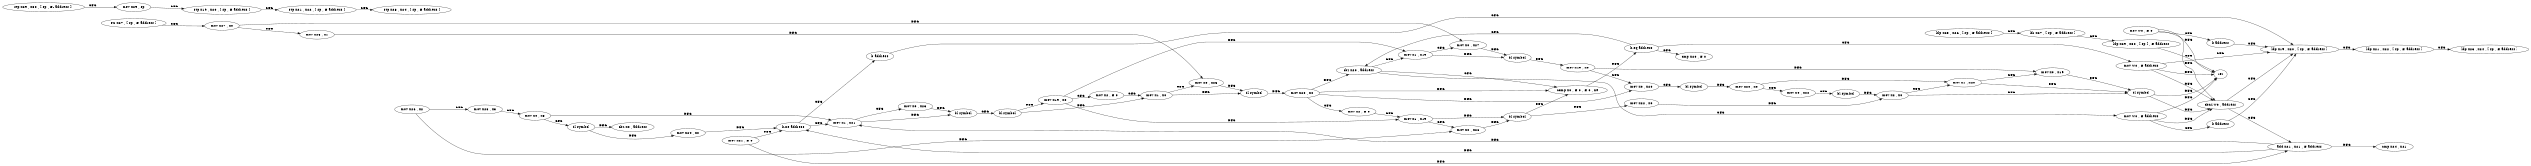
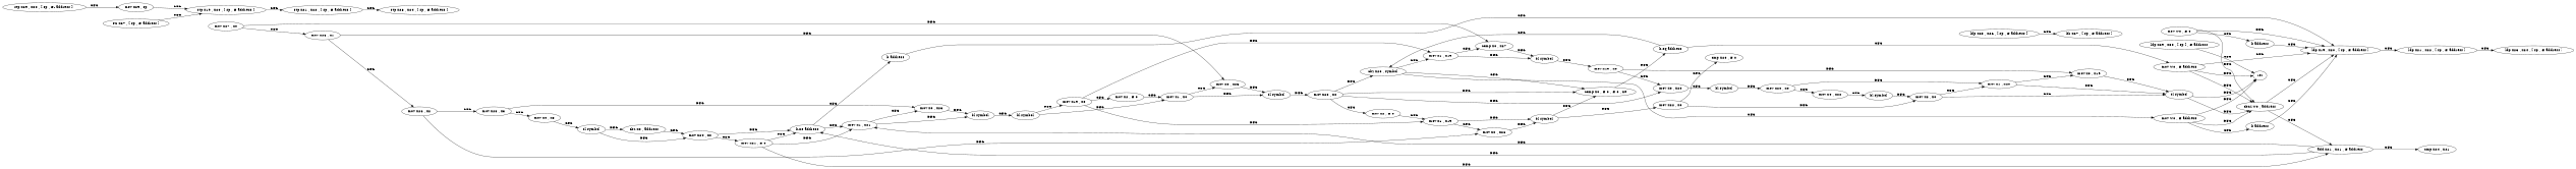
  digraph {
    rankdir=LR
    n1 [label="stp x29 , x30 , [ sp , #- address ]!"]
    n2 [label="mov x29 , sp"]
    n3 [label="stp x19 , x20 , [ sp , # address ]"]
    n4 [label="stp x21 , x22 , [ sp , # address ]"]
    n5 [label="stp x23 , x24 , [ sp , # address ]"]
    n6 [label="str x27 , [ sp , # address ]"]
    n7 [label="mov x27 , x0"]
    n8 [label="mov x25 , x1"]
-   n9 [label="mov x0 , x27"]
+   n9 [label="ccmp x0 , x27"]
    n10 [label="mov x26 , x2"]
    n11 [label="mov x0 , x25"]
    n12 [label="bl symbol"]
    n13 [label="mov x23 , x3"]
    n14 [label="mov x0 , x26"]
    n15 [label="bl symbol"]
    n16 [label="mov x0 , x3"]
    n17 [label="mov x0 , x23"]
    n18 [label="bl symbol"]
    n19 [label="bl symbol"]
    n20 [label="bl symbol"]
    n21 [label="cbz x0 , address"]
    n22 [label="mov x24 , x0"]
    n23 [label="mov x21 , # 0"]
    n24 [label="b.ne address"]
    n25 [label="mov w0 , # 0"]
    n26 [label="b address"]
    n27 [label=ret]
    n28 [label="cbnz w0 , address"]
    n29 [label="ldp x19 , x20 , [ sp , # address ]"]
    n30 [label="add x21 , x21 , # address"]
    n31 [label="mov x1 , x21"]
    n32 [label="b address"]
    n33 [label="ldp x21 , x22 , [ sp , # address ]"]
    n34 [label="ldp x23 , x24 , [ sp , # address ]"]
    n35 [label="cmp x24 , x21"]
    n36 [label="bl symbol"]
    n37 [label="ldp x25 , x26 , [ sp , # address ]"]
    n38 [label="ldr x27 , [ sp , # address ]"]
    n39 [label="ldp x29 , x30 , [ sp ] , # address"]
    n40 [label="mov w0 , # address"]
-   n41 [label="cbz x20 , address"]
+   n41 [label="cbz x20 , symbol"]
    n42 [label="mov w0 , # address"]
    n43 [label="mov x1 , x19"]
    n44 [label="ccmp x0 , # 0 , # 0 , ne"]
    n45 [label="b address"]
    n46 [label="mov x19 , x0"]
    n47 [label="mov x0 , x20"]
    n48 [label="mov x0 , x19"]
    n49 [label="bl symbol"]
    n50 [label="bl symbol"]
    n51 [label="mov x20 , x0"]
    n52 [label="mov x0 , x22"]
    n53 [label="mov x1 , x20"]
    n54 [label="bl symbol"]
    n55 [label="mov x2 , x0"]
    n56 [label="mov x19 , x0"]
    n57 [label="mov x1 , x0"]
    n58 [label="mov x2 , # 0"]
    n59 [label="mov x1 , x19"]
    n60 [label="mov x20 , x0"]
    n61 [label="mov x2 , # 0"]
    n62 [label="b.eq address"]
    n63 [label="mov x22 , x0"]
    n64 [label="cmp x20 , # 0"]
    n1 -> n2 [label=CFG]
    n2 -> n3 [label=CFG]
    n3 -> n4 [label=CFG]
    n4 -> n5 [label=CFG]
-   n6 -> n7 [label=CFG]
+   n6 -> n3 [label=CFG]
    n7 -> n8 [label=CFG]
    n7 -> n9 [label=DFG]
+   n8 -> n10 [label=CFG]
    n8 -> n11 [label=DFG]
    n9 -> n12 [label=DFG]
    n10 -> n13 [label=CFG]
    n10 -> n14 [label=DFG]
    n11 -> n15 [label=DFG]
    n12 -> n46 [label=DFG]
    n13 -> n16 [label=CFG]
+   n13 -> n17 [label=DFG]
    n14 -> n18 [label=DFG]
    n15 -> n60 [label=DFG]
    n16 -> n19 [label=CFG]
    n17 -> n20 [label=DFG]
    n18 -> n44 [label=DFG]
    n18 -> n63 [label=DFG]
    n19 -> n21 [label=DFG]
    n19 -> n22 [label=DFG]
    n20 -> n36 [label=CFG]
+   n21 -> n22 [label=CFG]
+   n22 -> n23 [label=CFG]
    n22 -> n24 [label=DFG]
    n23 -> n24 [label=DFG]
    n23 -> n30 [label=DFG]
-   n16 -> n31 [label=DFG]
+   n23 -> n31 [label=DFG]
    n24 -> n31 [label=CFG]
    n24 -> n32 [label=CFG]
    n25 -> n26 [label=CFG]
-   n25 -> n27 [label=DFG]
+   n25 -> n29 [label=DFG]
    n25 -> n28 [label=DFG]
    n26 -> n29 [label=CFG]
    n28 -> n29 [label=CFG]
    n28 -> n30 [label=CFG]
    n29 -> n33 [label=CFG]
    n30 -> n24 [label=DFG]
    n30 -> n31 [label=DFG]
-   n30 -> n35 [label=DFG]
+   n30 -> n35 [label=CFG]
    n31 -> n17 [label=CFG]
    n31 -> n20 [label=DFG]
    n32 -> n29 [label=CFG]
    n33 -> n34 [label=CFG]
    n36 -> n56 [label=DFG]
    n36 -> n57 [label=DFG]
    n37 -> n38 [label=CFG]
-   n38 -> n39 [label=CFG]
    n39 -> n27 [label=CFG]
    n40 -> n27 [label=DFG]
    n40 -> n28 [label=DFG]
    n40 -> n29 [label=CFG]
    n41 -> n42 [label=CFG]
    n41 -> n43 [label=CFG]
    n41 -> n44 [label=CFG]
    n42 -> n27 [label=DFG]
    n42 -> n28 [label=DFG]
    n42 -> n45 [label=CFG]
    n43 -> n9 [label=CFG]
    n43 -> n12 [label=DFG]
    n44 -> n62 [label=DFG]
    n45 -> n29 [label=CFG]
    n46 -> n47 [label=CFG]
    n46 -> n48 [label=DFG]
    n47 -> n49 [label=CFG]
    n48 -> n50 [label=DFG]
    n49 -> n51 [label=DFG]
    n50 -> n27 [label=DFG]
    n50 -> n28 [label=DFG]
    n51 -> n52 [label=CFG]
    n51 -> n53 [label=DFG]
    n52 -> n54 [label=CFG]
    n53 -> n48 [label=CFG]
    n53 -> n50 [label=DFG]
    n54 -> n55 [label=DFG]
    n55 -> n50 [label=DFG]
    n55 -> n53 [label=CFG]
    n56 -> n43 [label=DFG]
    n56 -> n58 [label=CFG]
    n56 -> n59 [label=DFG]
    n57 -> n11 [label=CFG]
    n57 -> n15 [label=DFG]
    n58 -> n57 [label=CFG]
    n59 -> n14 [label=CFG]
    n59 -> n18 [label=DFG]
    n60 -> n41 [label=DFG]
    n60 -> n44 [label=DFG]
    n60 -> n47 [label=DFG]
    n60 -> n61 [label=CFG]
    n61 -> n59 [label=CFG]
    n62 -> n40 [label=CFG]
    n62 -> n41 [label=CFG]
    n63 -> n55 [label=DFG]
-   n62 -> n64 [label=CFG]
+   n63 -> n64 [label=CFG]
  }
